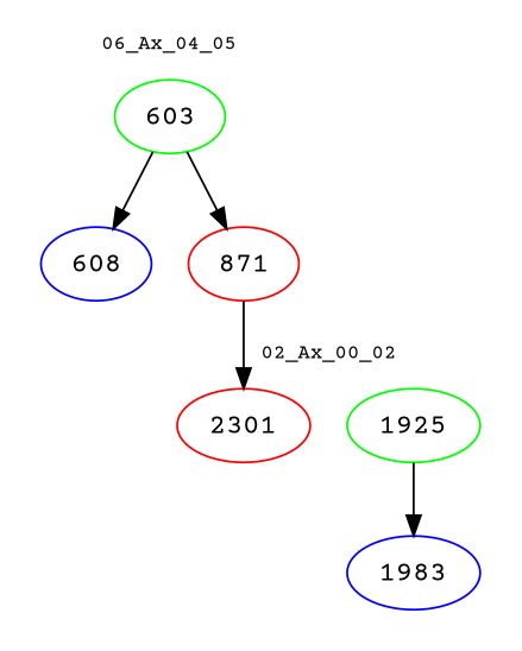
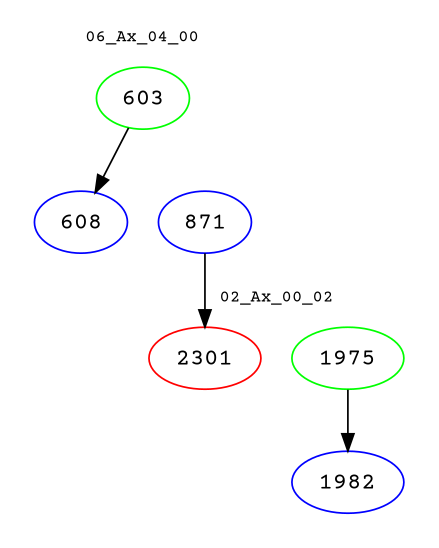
  digraph {
    fontname="Courier Prime"
    node [color=green fontname="Courier Prime"]
    edge [color=black fontname="Courier Prime"]
    n1 [label=603]
    n2 [color=blue label=608]
-   n3 [color=red label=871]
-   n4 [label=1925]
-   n5 [color=blue label=1983]
+   n3 [color=blue label=871]
+   n4 [label=1975]
+   n5 [color=blue label=1982]
    n6 [color=red label=2301]
    subgraph cluster_1 {
      color=white
      fontsize=10
-     label="06_Ax_04_05"
+     label="06_Ax_04_00"
      n1
      n2
      n3
    }
    subgraph cluster_2 {
      color=white
      fontsize=10
      label="02_Ax_00_02"
      n4
      n5
      n6
    }
    n1 -> n2
-   n1 -> n3
    n3 -> n6
    n4 -> n5
  }
